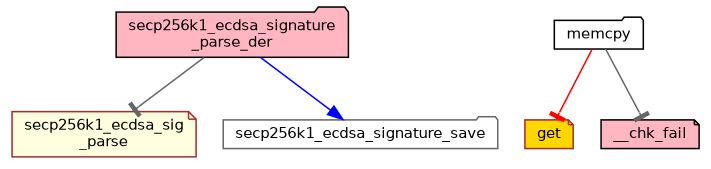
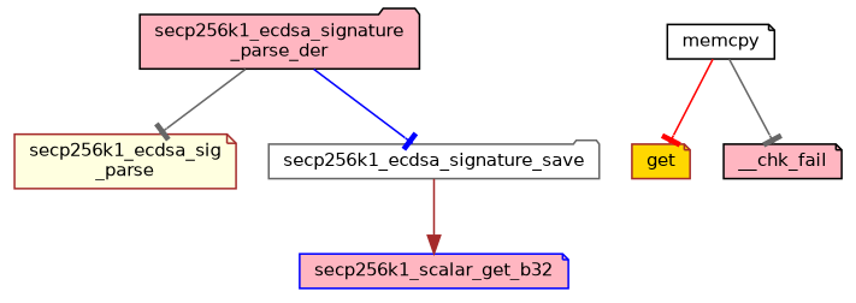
  digraph {
    rankdir=TB
    node [color=black fillcolor=lightpink fontname=Helvetica fontsize=10 shape=note style=filled]
    edge [arrowhead=tee color=gray40 fontname=Helvetica fontsize=10 labelfontname=Helvetica labelfontsize=10 style=solid]
    n1 [fontcolor=black height=0.2 label="secp256k1_ecdsa_signature\l_parse_der" shape=folder width=0.4]
    n2 [color=brown fillcolor=lightyellow height=0.2 label="secp256k1_ecdsa_sig\l_parse" width=0.4]
    n3 [color=gray40 fillcolor=white height=0.2 label=secp256k1_ecdsa_signature_save shape=folder width=0.4]
-   n5 [fillcolor=white height=0.2 label=memcpy shape=folder width=0.4]
+   n4 [color=blue height=0.2 label=secp256k1_scalar_get_b32 width=0.4]
+   n5 [fillcolor=white height=0.2 label=memcpy width=0.4]
    n6 [color=brown fillcolor=gold height=0.2 label=get width=0.4]
    n7 [height=0.2 label=__chk_fail width=0.4]
    n1 -> n2
-   n1 -> n3 [arrowhead=normal color=blue]
+   n1 -> n3 [color=blue]
+   n3 -> n4 [arrowhead=normal color=brown]
    n5 -> n6 [color=red]
    n5 -> n7
  }
